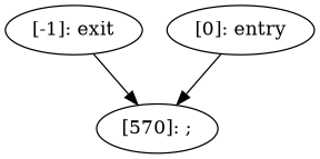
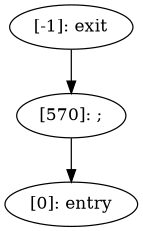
  digraph {
    n1 [label="[570]: ;\n"]
    n2 [label="[-1]: exit"]
    n3 [label="[0]: entry"]
    n2 -> n1
-   n3 -> n1
+   n1 -> n3
  }
